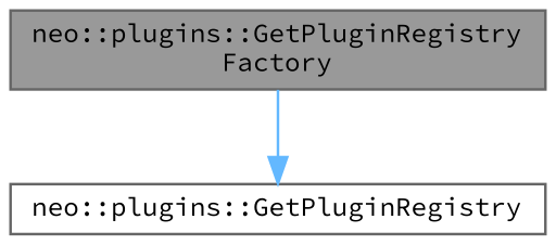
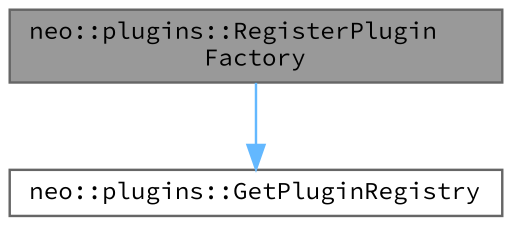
  digraph {
    rankdir=TB
    fontname="Source Code Pro"
    node [fontname="Source Code Pro" fontsize=10 shape=box style=filled]
-   n1 [color=gray40 fillcolor=grey60 fontcolor=black height=0.2 label="neo::plugins::GetPluginRegistry\lFactory" width=0.4]
+   n1 [color=gray40 fillcolor=grey60 fontcolor=black height=0.2 label="neo::plugins::RegisterPlugin\lFactory" width=0.4]
    n2 [color=grey40 fillcolor=white height=0.2 label="neo::plugins::GetPluginRegistry" width=0.4]
    n1 -> n2 [color=steelblue1 fontname="Source Code Pro" fontsize=10 labelfontname=Helvetica labelfontsize=10 style=solid]
  }
